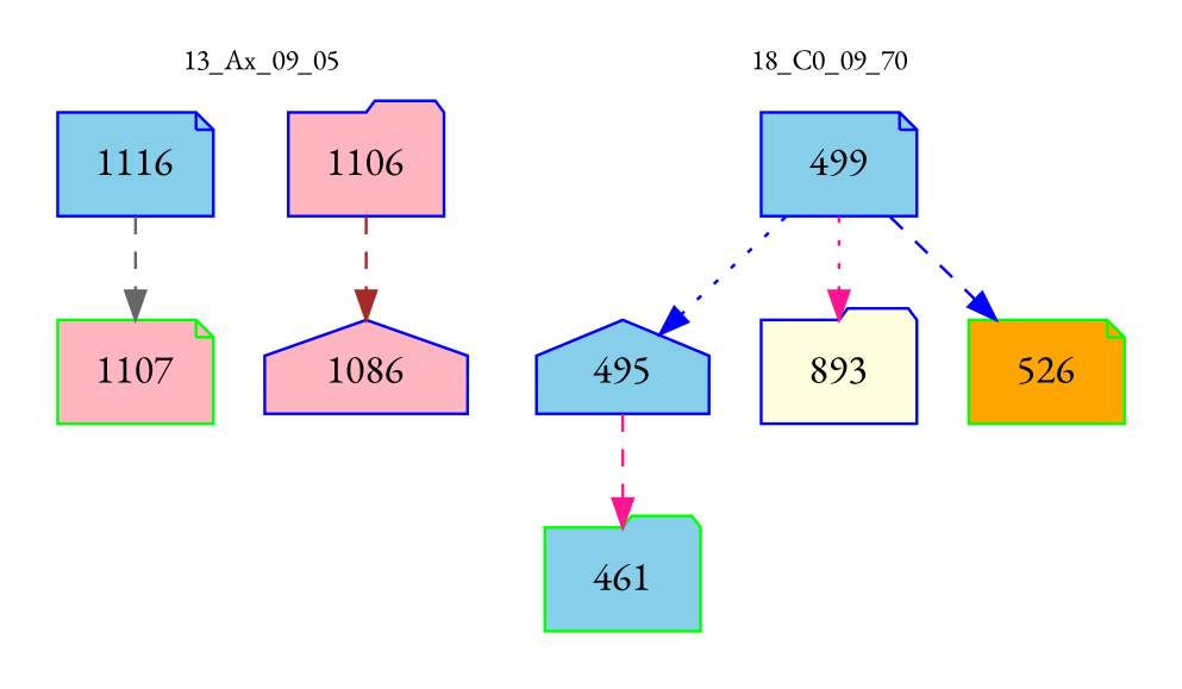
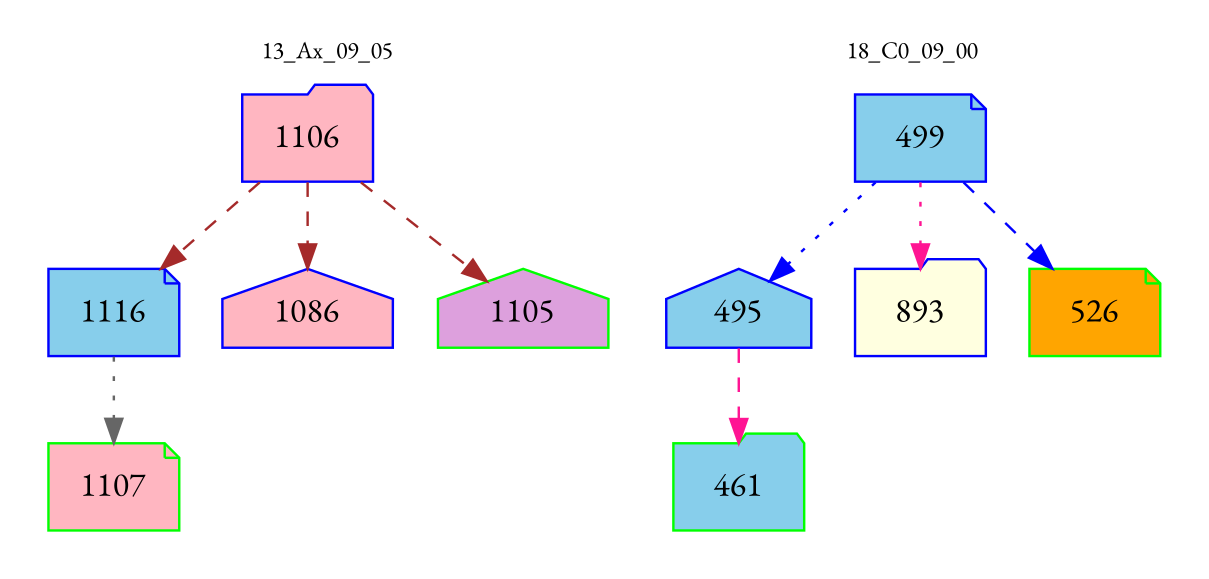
  digraph {
    fontname="EB Garamond"
    node [color=blue fillcolor=skyblue fontname="EB Garamond" shape=note style=filled]
    edge [color=brown fontname="EB Garamond" style=dashed]
    n1 [fillcolor=lightpink label=1106 shape=folder]
    n2 [label=1116]
    n3 [fillcolor=lightpink label=1086 shape=house]
+   n4 [color=green fillcolor=plum label=1105 shape=house]
    n5 [color=green fillcolor=lightpink label=1107]
    n6 [label=499]
    n7 [label=495 shape=house]
    n8 [fillcolor=lightyellow label=893 shape=folder]
    n9 [color=green fillcolor=orange label=526]
    n10 [color=green label=461 shape=folder]
    subgraph cluster_1 {
      color=white
      fontsize=10
      label="13_Ax_09_05"
      n1
      n2
      n3
+     n4
      n5
    }
    subgraph cluster_2 {
      color=white
      fontsize=10
-     label="18_C0_09_70"
+     label="18_C0_09_00"
      n6
      n7
      n8
      n9
      n10
    }
+   n1 -> n2
    n1 -> n3
-   n2 -> n5 [color=gray40]
+   n1 -> n4
+   n2 -> n5 [color=gray40 style=dotted]
    n6 -> n7 [color=blue style=dotted]
    n6 -> n8 [color=deeppink style=dotted]
    n6 -> n9 [color=blue]
    n7 -> n10 [color=deeppink]
  }
